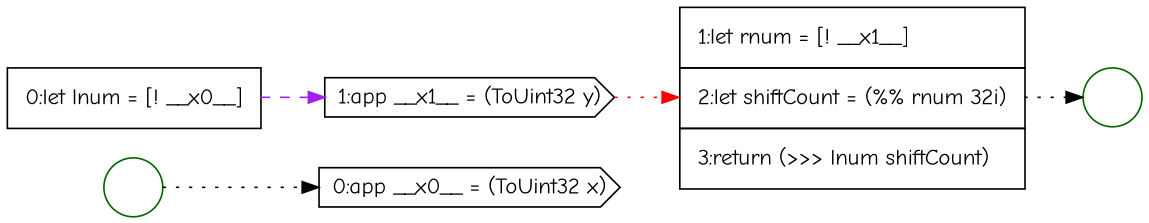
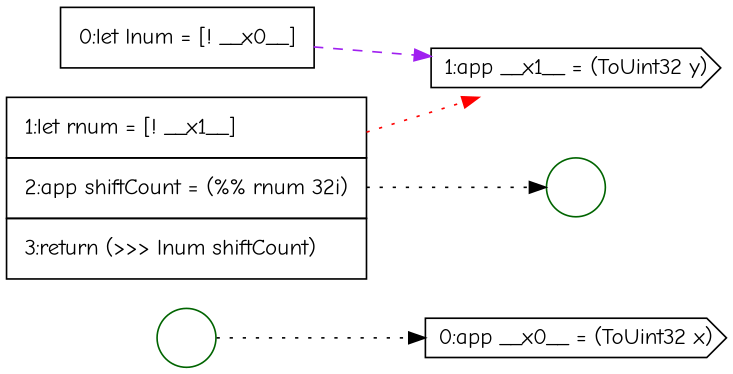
  digraph {
    fontname="Comic Neue"
    rankdir=LR
    node [color=black fillcolor=white fontname="Comic Neue" shape=cds style=filled]
    edge [color=black fontname="Comic Neue" style=dotted]
    n1 [label=<<font color="black">0:app __x0__ = (ToUint32 x)</font>>]
    n2 [label=<<font color="black">     <table border="0" cellborder="1" cellspacing="0" cellpadding="10">       <tr><td align="left">0:let lnum = [! __x0__]</td></tr>     </table>   </font>> margin=0 shape=none]
    n3 [label=<<font color="black">1:app __x1__ = (ToUint32 y)</font>>]
    n4 [color=darkgreen label=" " shape=circle]
    n5 [color=darkgreen label=" " shape=circle]
-   n6 [label=<<font color="black">     <table border="0" cellborder="1" cellspacing="0" cellpadding="10">       <tr><td align="left">1:let rnum = [! __x1__]</td></tr>       <tr><td align="left">2:let shiftCount = (%% rnum 32i)</td></tr>       <tr><td align="left">3:return (&gt;&gt;&gt; lnum shiftCount)</td></tr>     </table>   </font>> margin=0 shape=none]
+   n6 [label=<<font color="black">     <table border="0" cellborder="1" cellspacing="0" cellpadding="10">       <tr><td align="left">1:let rnum = [! __x1__]</td></tr>       <tr><td align="left">2:app shiftCount = (%% rnum 32i)</td></tr>       <tr><td align="left">3:return (&gt;&gt;&gt; lnum shiftCount)</td></tr>     </table>   </font>> margin=0 shape=none]
    n2 -> n3 [color=purple style=dashed]
-   n3 -> n6 [color=red]
+   n6 -> n3 [color=red]
    n5 -> n1
    n6 -> n4
  }
